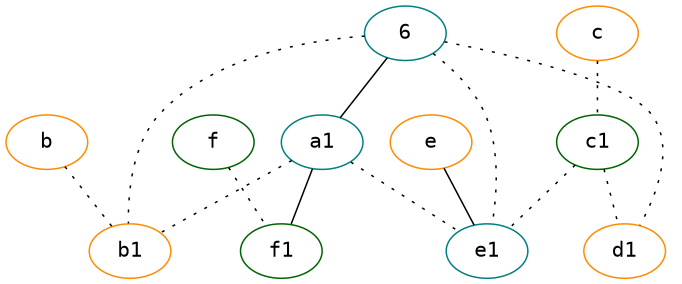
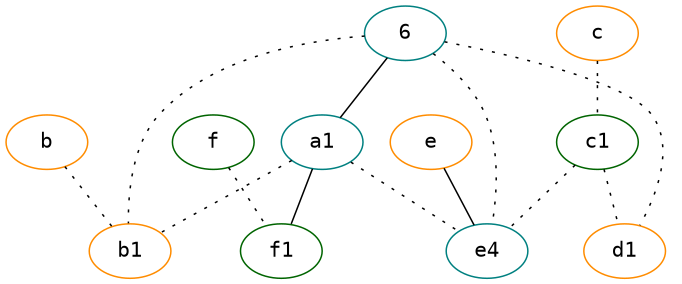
  graph {
    fontname="DejaVu Sans Mono"
    node [color=darkorange fontname="DejaVu Sans Mono" labelfontsize=50]
    edge [fontname="DejaVu Sans Mono" style=dotted]
    b
    b1
-   e1 [color=teal]
+   e1 [color=teal label=e4]
    f1 [color=darkgreen]
    c1 [color=darkgreen]
    d1
    e
    6 [color=teal]
    a1 [color=teal]
    c
    f [color=darkgreen]
    b -- b1
    c1 -- e1
    c1 -- d1
    e -- e1 [style=solid]
    6 -- b1
    6 -- e1
    6 -- d1
    6 -- a1 [style=solid]
    a1 -- b1
    a1 -- e1
    a1 -- f1 [style=solid]
    c -- c1
    f -- f1
  }
